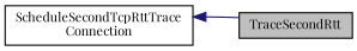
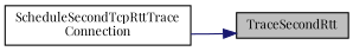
  digraph {
    rankdir=RL
    fontname="Playfair Display"
    node [color=black fontname="Playfair Display" fontsize=10 shape=record style=filled]
    n1 [fillcolor=grey75 fontcolor=black height=0.2 label=TraceSecondRtt width=0.4]
    n2 [fillcolor=white height=0.2 label="ScheduleSecondTcpRttTrace\lConnection" width=0.4]
-   n2 -> n1 [color=midnightblue dir=back fontname="Playfair Display" fontsize=10 labelfontname=Helvetica labelfontsize=10 style=solid]
+   n1 -> n2 [color=midnightblue dir=back fontname="Playfair Display" fontsize=10 labelfontname=Helvetica labelfontsize=10 style=solid]
  }
